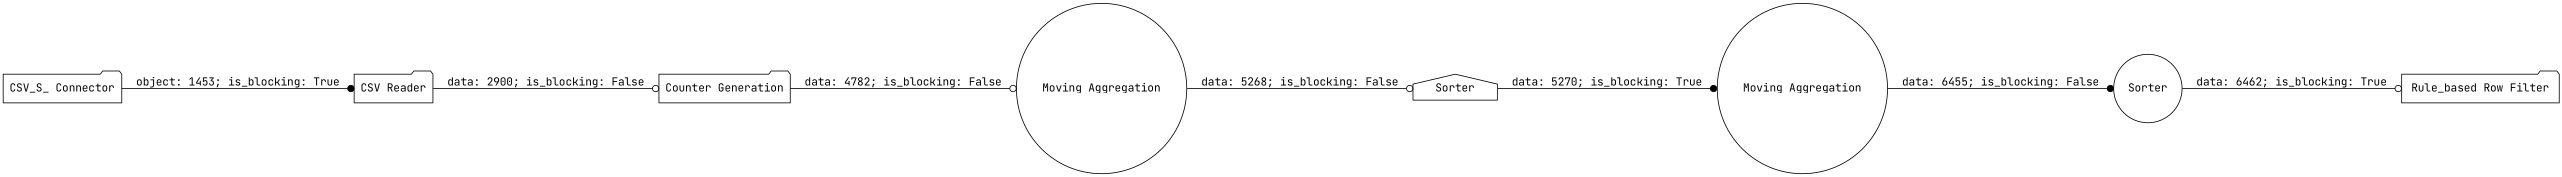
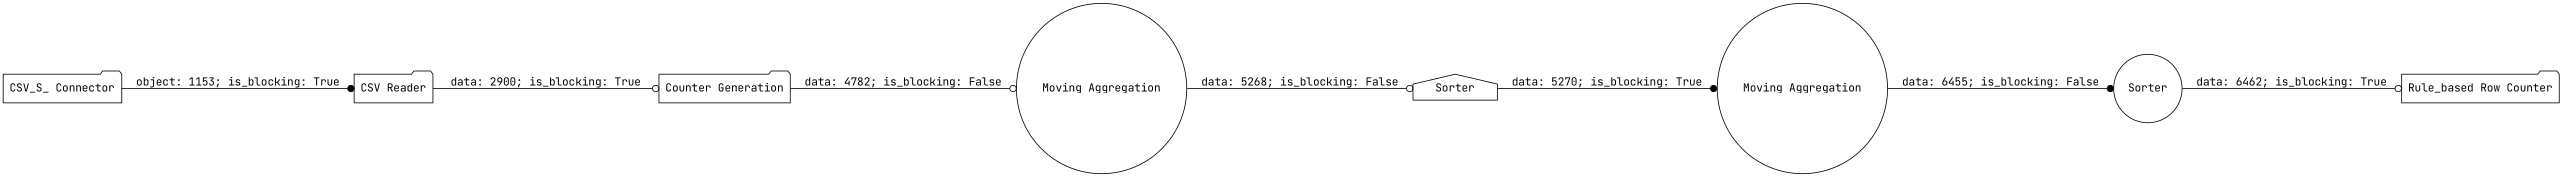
  digraph {
    fontname="JetBrains Mono"
    rankdir=LR
    node [fontname="JetBrains Mono" shape=folder]
    edge [arrowhead=odot fontname="JetBrains Mono"]
    n1 [label="Moving Aggregation" shape=circle]
    n2 [label=Sorter shape=house]
    n3 [label="Moving Aggregation" shape=circle]
    n4 [label=Sorter shape=circle]
-   n5 [label="Rule_based Row Filter"]
+   n5 [label="Rule_based Row Counter"]
    n6 [label="CSV Reader"]
    n7 [label="Counter Generation"]
    n8 [label="CSV_S_ Connector"]
    n1 -> n2 [label="data: 5268; is_blocking: False"]
    n2 -> n3 [arrowhead=dot label="data: 5270; is_blocking: True"]
    n3 -> n4 [arrowhead=dot label="data: 6455; is_blocking: False"]
    n4 -> n5 [label="data: 6462; is_blocking: True"]
-   n6 -> n7 [label="data: 2900; is_blocking: False"]
+   n6 -> n7 [label="data: 2900; is_blocking: True"]
    n7 -> n1 [label="data: 4782; is_blocking: False"]
-   n8 -> n6 [arrowhead=dot label="object: 1453; is_blocking: True"]
+   n8 -> n6 [arrowhead=dot label="object: 1153; is_blocking: True"]
  }
